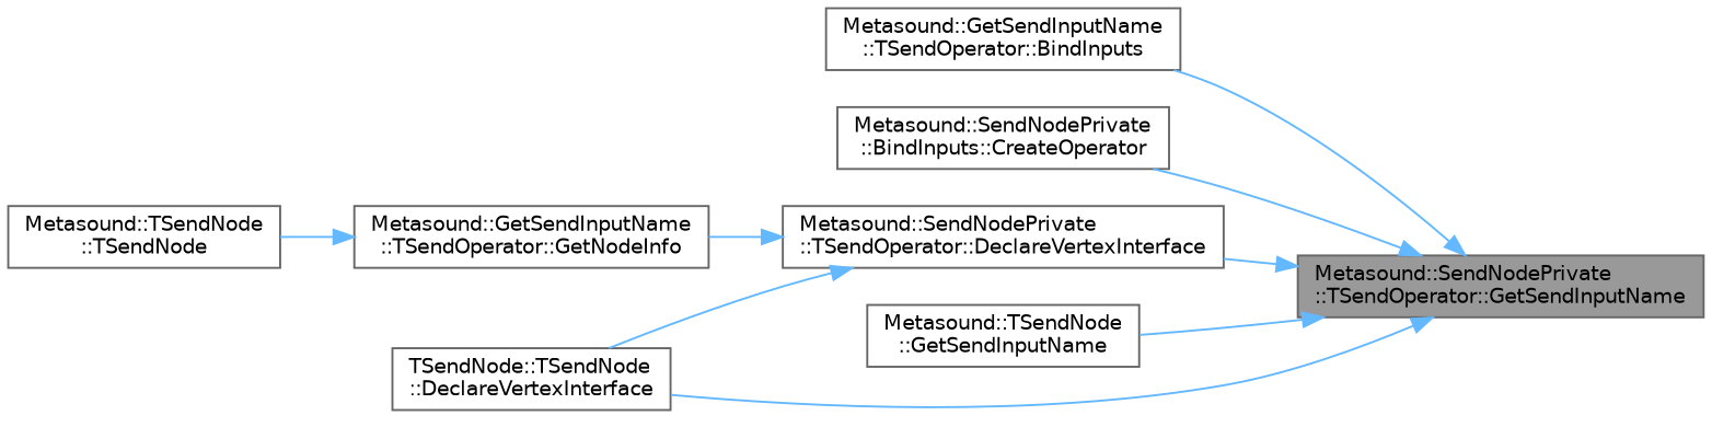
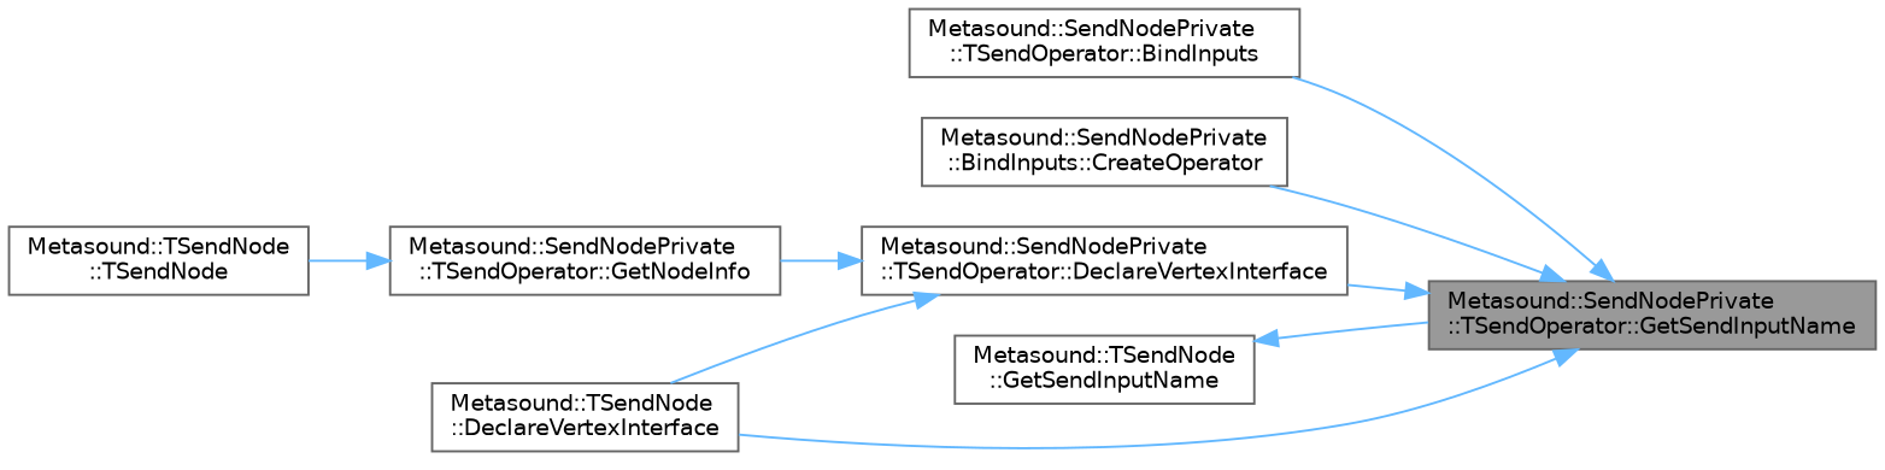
  digraph {
    rankdir=RL
    node [color=grey40 fillcolor=white fontname=Helvetica fontsize=10 shape=box style=filled]
    edge [color=steelblue1 dir=back fontname=Helvetica fontsize=10 labelfontname=Helvetica labelfontsize=10 style=solid]
    n1 [color=gray40 fillcolor=grey60 fontcolor=black height=0.2 label="Metasound::SendNodePrivate\l::TSendOperator::GetSendInputName" width=0.4]
-   n2 [height=0.2 label="Metasound::GetSendInputName\l::TSendOperator::BindInputs" width=0.4]
+   n2 [height=0.2 label="Metasound::SendNodePrivate\l::TSendOperator::BindInputs" width=0.4]
    n3 [height=0.2 label="Metasound::SendNodePrivate\l::BindInputs::CreateOperator" width=0.4]
    n4 [height=0.2 label="Metasound::SendNodePrivate\l::TSendOperator::DeclareVertexInterface" width=0.4]
    n5 [height=0.2 label="Metasound::TSendNode\l::GetSendInputName" width=0.4]
-   n6 [height=0.2 label="TSendNode::TSendNode\l::DeclareVertexInterface" width=0.4]
-   n7 [height=0.2 label="Metasound::GetSendInputName\l::TSendOperator::GetNodeInfo" width=0.4]
+   n6 [height=0.2 label="Metasound::TSendNode\l::DeclareVertexInterface" width=0.4]
+   n7 [height=0.2 label="Metasound::SendNodePrivate\l::TSendOperator::GetNodeInfo" width=0.4]
    n8 [height=0.2 label="Metasound::TSendNode\l::TSendNode" width=0.4]
    n1 -> n2
    n1 -> n3
    n1 -> n4
-   n1 -> n5
+   n5 -> n1
    n1 -> n6
    n4 -> n6
    n4 -> n7
    n7 -> n8
  }
